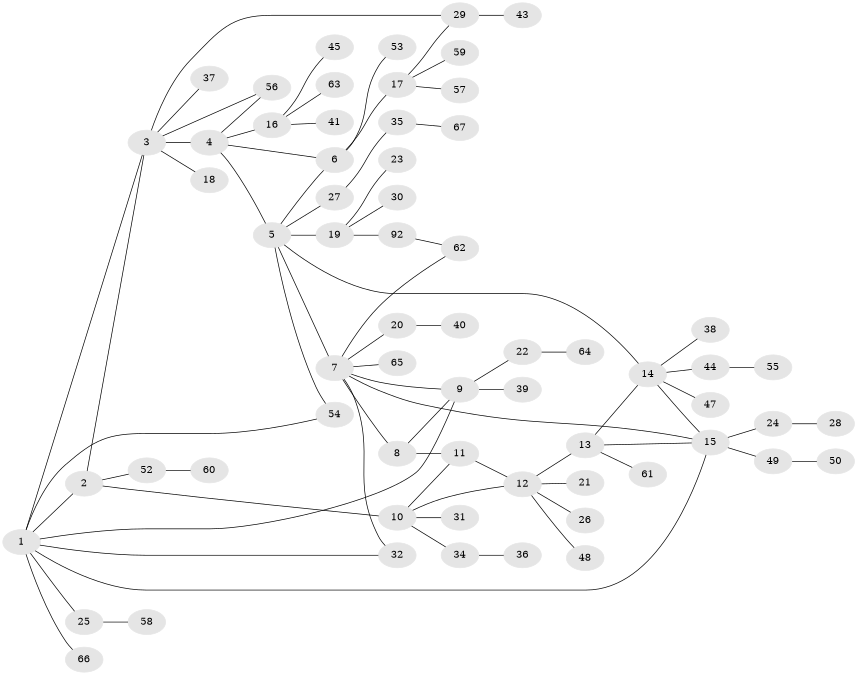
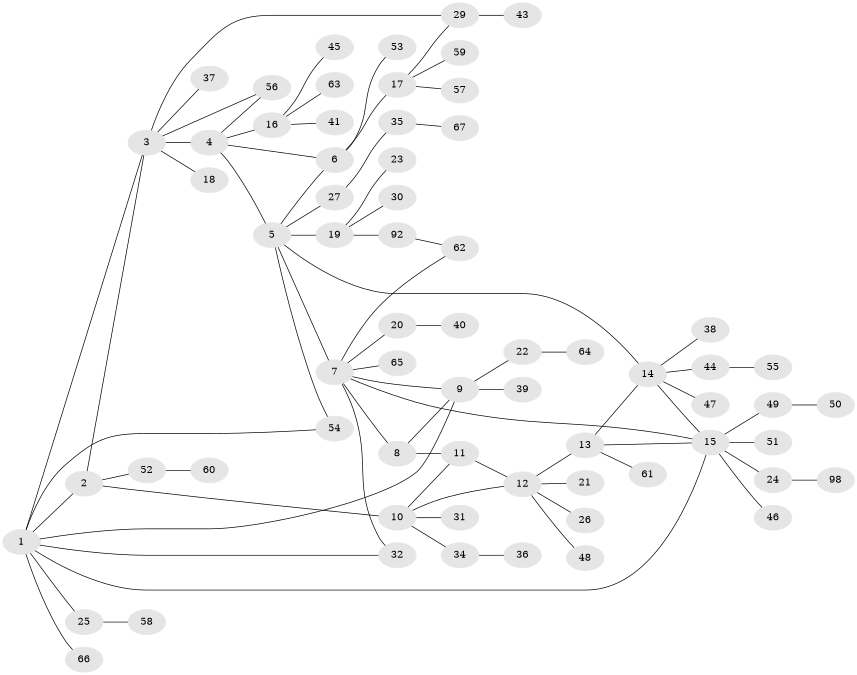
  graph {
    rankdir=LR
    node [color=gray90 style=filled]
    1
    2
    3
    9
    15
    25
    32
    54
    66
    10
    52
    4
    18
    29
    37
    56
    22
    39
    24
+   46
    49
+   51
    58
    11
    12
    31
    34
    60
    5
    6
    16
    43
    7
    14
    19
    27
    17
    53
    41
    45
    63
    8
    20
    62
    65
    38
    44
    47
    23
    30
    n51 [label=92]
    35
    57
    59
    40
    64
    13
    21
    26
    48
    36
    61
    55
-   28
+   28 [label=98]
    50
    67
    1 -- 2
    1 -- 3
    1 -- 9
    1 -- 15
    1 -- 25
    1 -- 32
    1 -- 54
    1 -- 66
    2 -- 3
    2 -- 10
    2 -- 52
    3 -- 4
    3 -- 18
    3 -- 29
    3 -- 37
    3 -- 56
    9 -- 22
    9 -- 39
    15 -- 24
+   15 -- 46
    15 -- 49
+   15 -- 51
    25 -- 58
    10 -- 11
    10 -- 12
    10 -- 31
    10 -- 34
    52 -- 60
    4 -- 56
    4 -- 5
    4 -- 6
    4 -- 16
    29 -- 43
    22 -- 64
    24 -- 28
    49 -- 50
    11 -- 12
    12 -- 13
    12 -- 21
    12 -- 26
    12 -- 48
    34 -- 36
    5 -- 54
    5 -- 6
    5 -- 7
    5 -- 14
    5 -- 19
    5 -- 27
    6 -- 17
    6 -- 53
    16 -- 41
    16 -- 45
    16 -- 63
    7 -- 9
    7 -- 15
    7 -- 32
    7 -- 8
    7 -- 20
    7 -- 62
    7 -- 65
    14 -- 15
    14 -- 38
    14 -- 44
    14 -- 47
    19 -- 23
    19 -- 30
    19 -- n51
    27 -- 35
    17 -- 29
    17 -- 57
    17 -- 59
    8 -- 9
    8 -- 11
    20 -- 40
    44 -- 55
    n51 -- 62
    35 -- 67
    13 -- 15
    13 -- 14
    13 -- 61
  }
